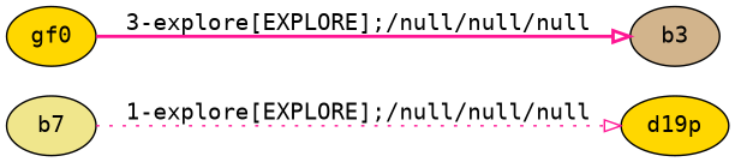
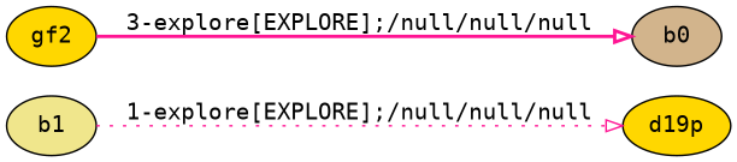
  digraph {
    fontname="DejaVu Sans Mono"
    rankdir=LR
    node [fillcolor=gold fontname="DejaVu Sans Mono" style=filled]
    edge [arrowhead=onormal color=deeppink fontname="DejaVu Sans Mono"]
-   b1 [fillcolor=khaki label=b7]
+   b1 [fillcolor=khaki]
    d19p
-   b0 [fillcolor=tan label=b3]
-   gf0
+   b0 [fillcolor=tan]
+   gf0 [label=gf2]
    b1 -> d19p [label="1-explore[EXPLORE];/null/null/null" style=dotted]
    gf0 -> b0 [label="3-explore[EXPLORE];/null/null/null" style=bold]
  }
